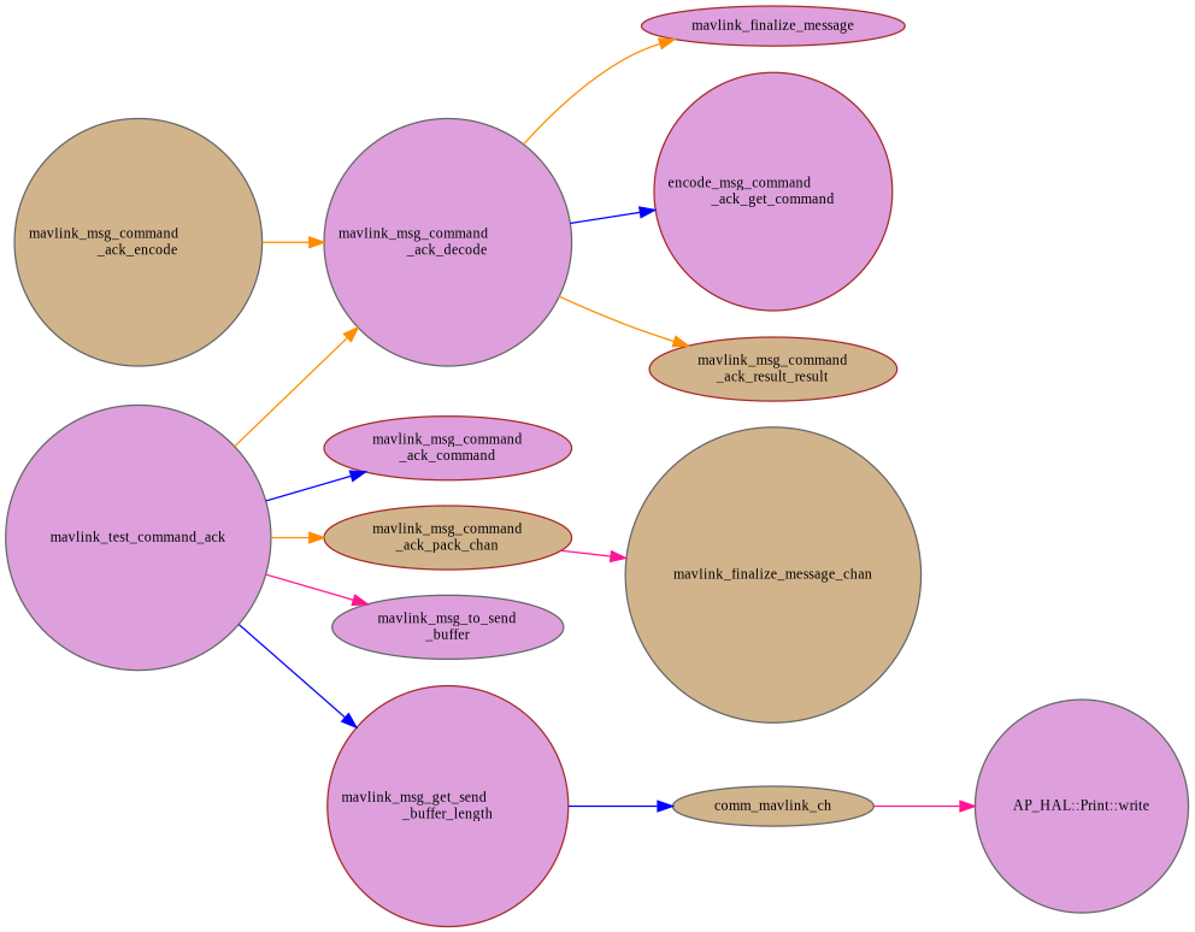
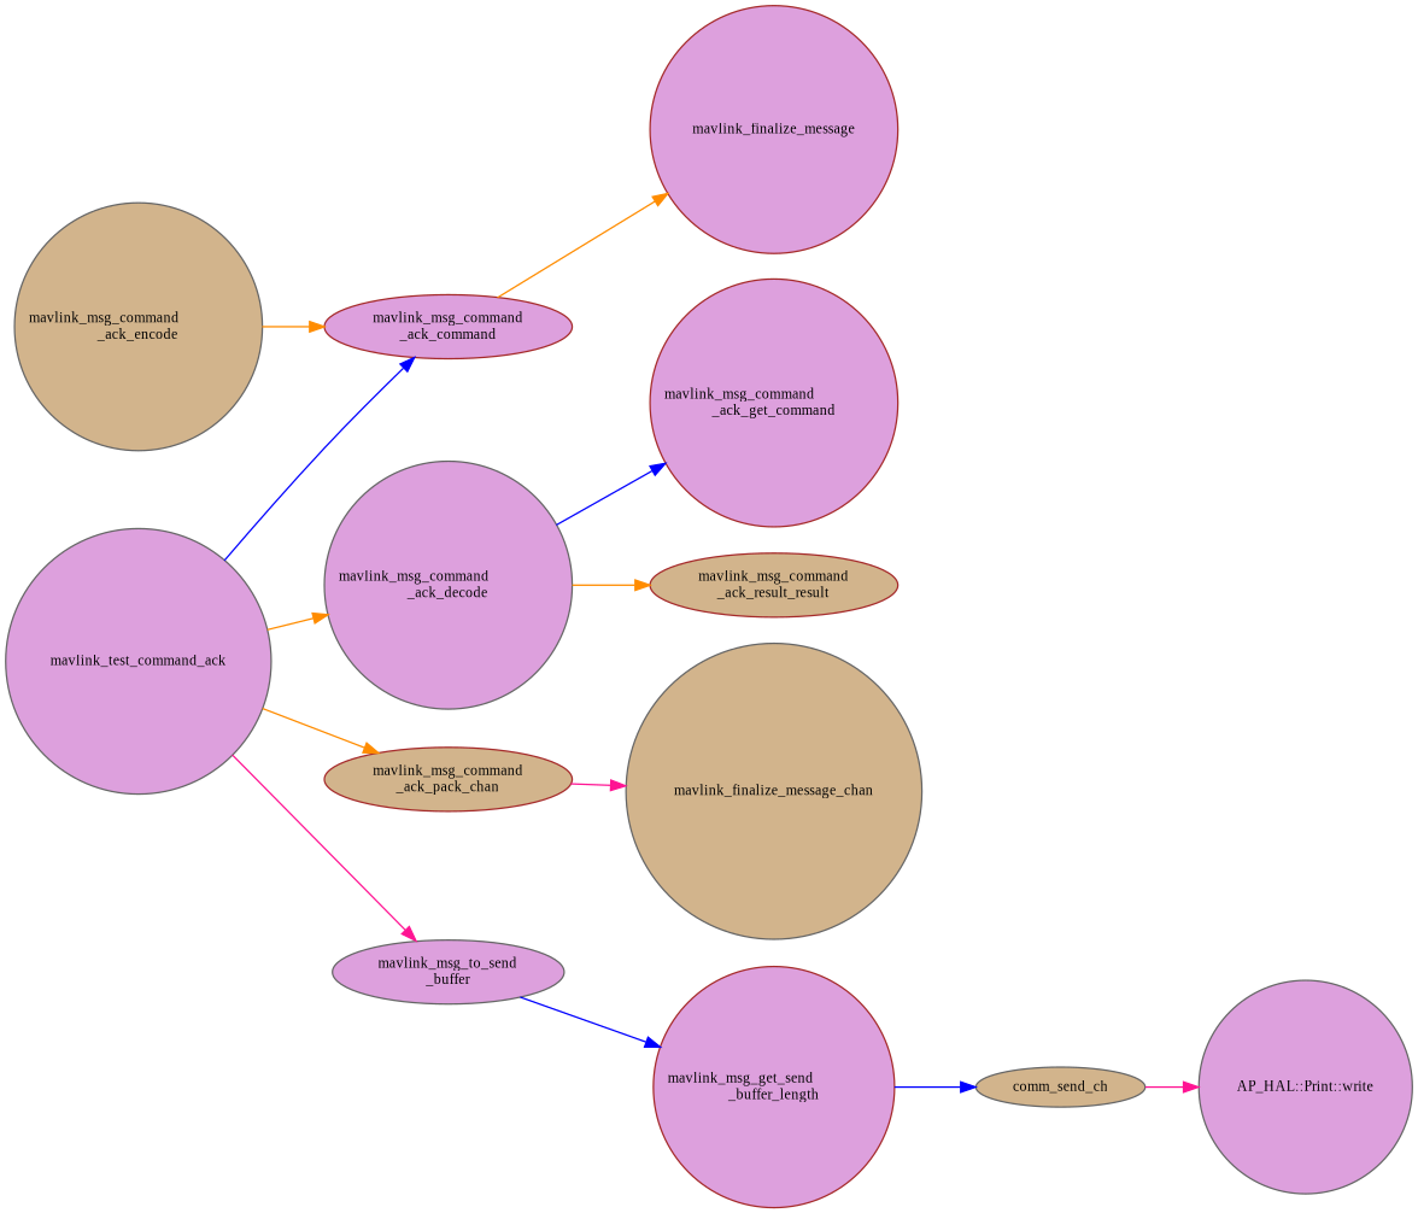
  digraph {
    fontname="Liberation Serif"
    rankdir=LR
    node [color=gray40 fillcolor=plum fontname="Liberation Serif" fontsize=10 shape=circle style=filled]
    edge [color=darkorange fontname="Liberation Serif" fontsize=10 labelfontname=Helvetica labelfontsize=10 style=solid]
    n1 [fontcolor=black height=0.2 label=mavlink_test_command_ack width=0.4]
    n2 [color=brown height=0.2 label="mavlink_msg_command\l_ack_command" shape=ellipse width=0.4]
    n3 [height=0.2 label="mavlink_msg_command\l_ack_decode" width=0.4]
    n4 [color=brown fillcolor=tan height=0.2 label="mavlink_msg_command\l_ack_pack_chan" shape=ellipse width=0.4]
    n5 [height=0.2 label="mavlink_msg_to_send\l_buffer" shape=ellipse width=0.4]
    n6 [color=brown height=0.2 label="mavlink_msg_get_send\l_buffer_length" width=0.4]
    n7 [fillcolor=tan height=0.2 label="mavlink_msg_command\l_ack_encode" width=0.4]
-   n8 [color=brown height=0.2 label=mavlink_finalize_message shape=ellipse width=0.4]
-   n9 [color=brown height=0.2 label="encode_msg_command\l_ack_get_command" width=0.4]
+   n8 [color=brown height=0.2 label=mavlink_finalize_message width=0.4]
+   n9 [color=brown height=0.2 label="mavlink_msg_command\l_ack_get_command" width=0.4]
    n10 [color=brown fillcolor=tan height=0.2 label="mavlink_msg_command\l_ack_result_result" shape=ellipse width=0.4]
    n11 [fillcolor=tan height=0.2 label=mavlink_finalize_message_chan width=0.4]
-   n12 [fillcolor=tan height=0.2 label=comm_mavlink_ch shape=ellipse width=0.4]
+   n12 [fillcolor=tan height=0.2 label=comm_send_ch shape=ellipse width=0.4]
    n13 [height=0.2 label="AP_HAL::Print::write" width=0.4]
    n1 -> n2 [color=blue]
    n1 -> n3
    n1 -> n4
    n1 -> n5 [color=deeppink]
-   n1 -> n6 [color=blue]
-   n3 -> n8
+   n5 -> n6 [color=blue]
+   n2 -> n8
    n3 -> n9 [color=blue]
    n3 -> n10
    n4 -> n11 [color=deeppink]
    n6 -> n12 [color=blue]
-   n7 -> n3
+   n7 -> n2
    n12 -> n13 [color=deeppink]
  }
